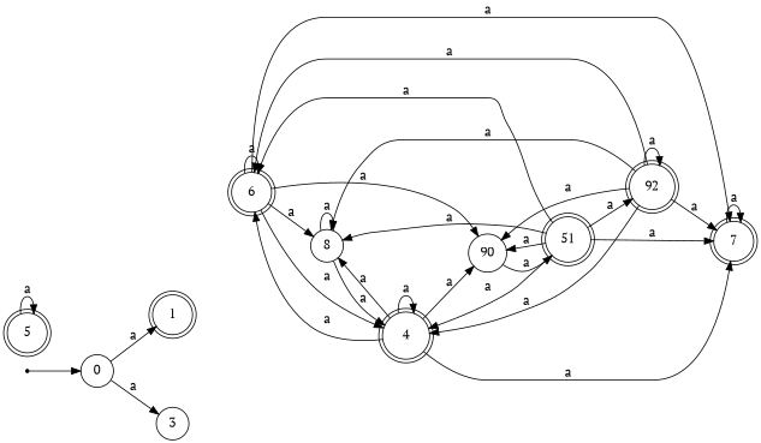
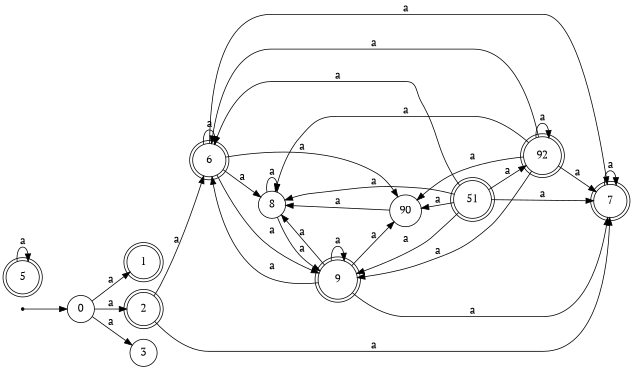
  digraph {
    fontname="PT Serif"
    rankdir=LR
    node [fontname="PT Serif" shape=doublecircle]
    edge [fontname="PT Serif"]
    dummy0 [shape=point]
    0 [shape=circle]
    1
+   2
    3 [shape=circle]
    6
    7
    8 [shape=circle]
-   9 [label=4]
+   9
    n10 [label=90 shape=circle]
    5
    n12 [label=51]
    n13 [label=92]
    dummy0 -> 0
    0 -> 1 [label=a]
+   0 -> 2 [label=a]
    0 -> 3 [label=a]
+   2 -> 6 [label=a]
+   2 -> 7 [label=a]
    6 -> 6 [label=a]
    6 -> 7 [label=a]
    6 -> 8 [label=a]
    6 -> 9 [label=a]
    6 -> n10 [label=a]
    7 -> 7 [label=a]
    8 -> 8 [label=a]
    8 -> 9 [label=a]
    9 -> 6 [label=a]
    9 -> 7 [label=a]
    9 -> 8 [label=a]
    9 -> 9 [label=a]
    9 -> n10 [label=a]
-   n10 -> n12 [label=a]
+   n10 -> 8 [label=a]
    5 -> 5 [label=a]
    n12 -> 6 [label=a]
    n12 -> 7 [label=a]
    n12 -> 8 [label=a]
    n12 -> 9 [label=a]
    n12 -> n10 [label=a]
    n12 -> n13 [label=a]
    n13 -> 6 [label=a]
    n13 -> 7 [label=a]
    n13 -> 8 [label=a]
    n13 -> 9 [label=a]
    n13 -> n10 [label=a]
    n13 -> n13 [label=a]
  }
